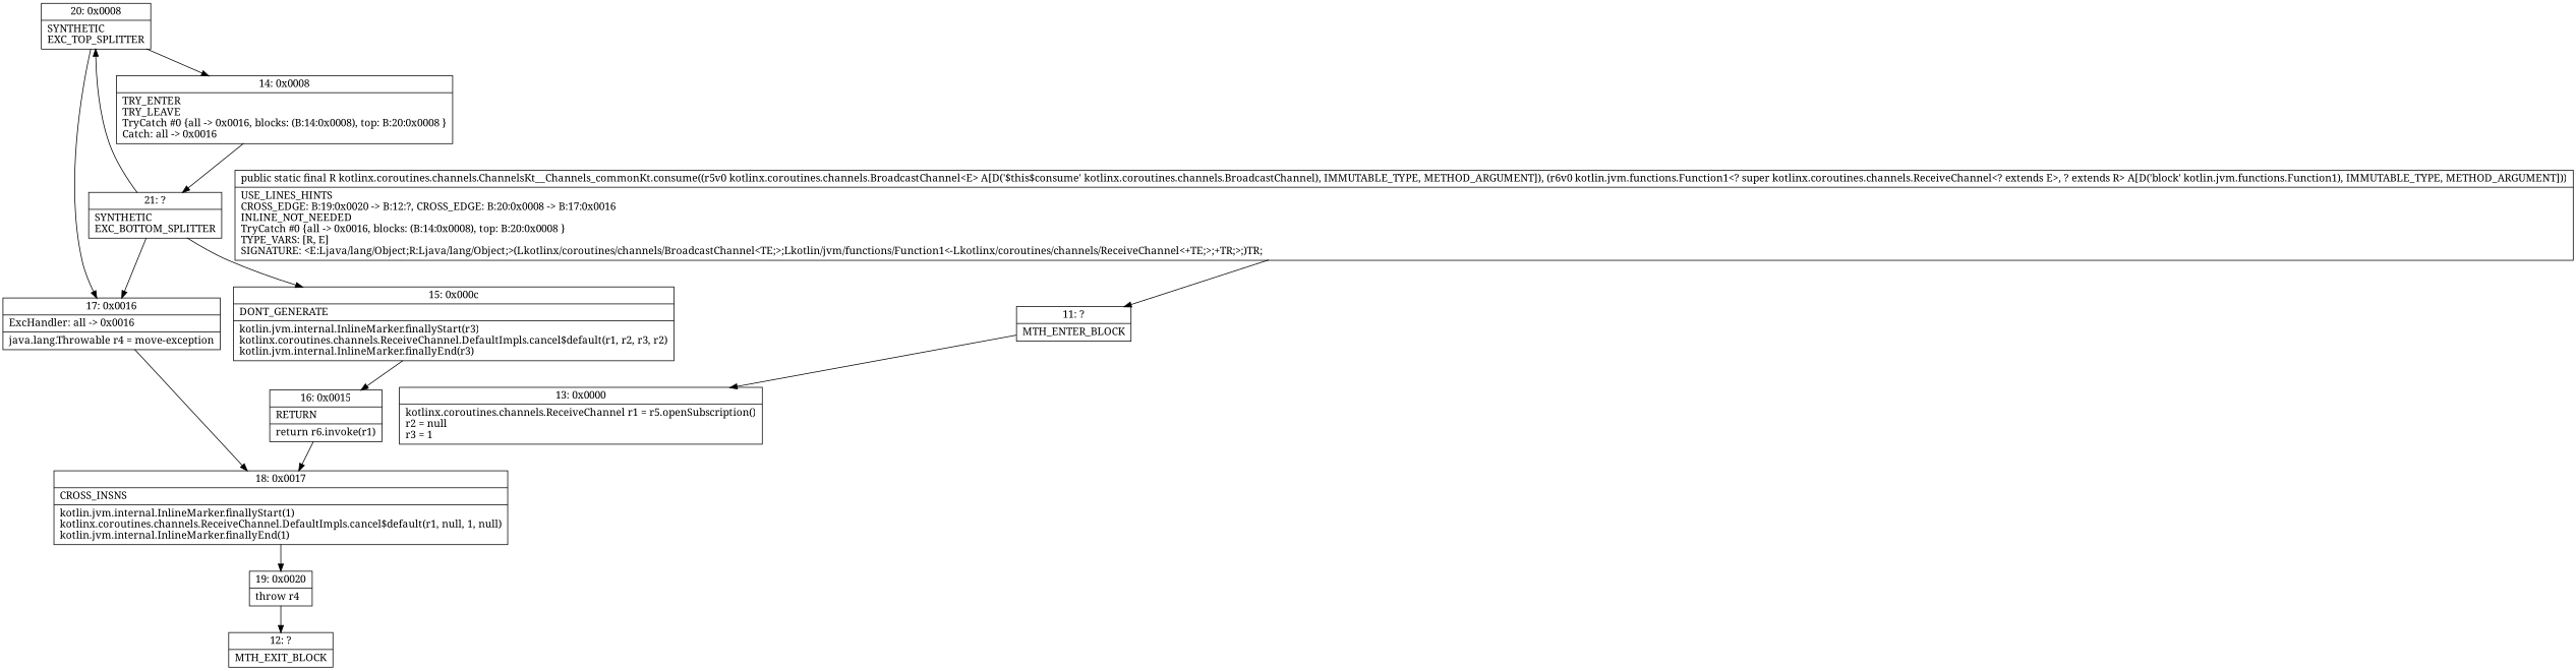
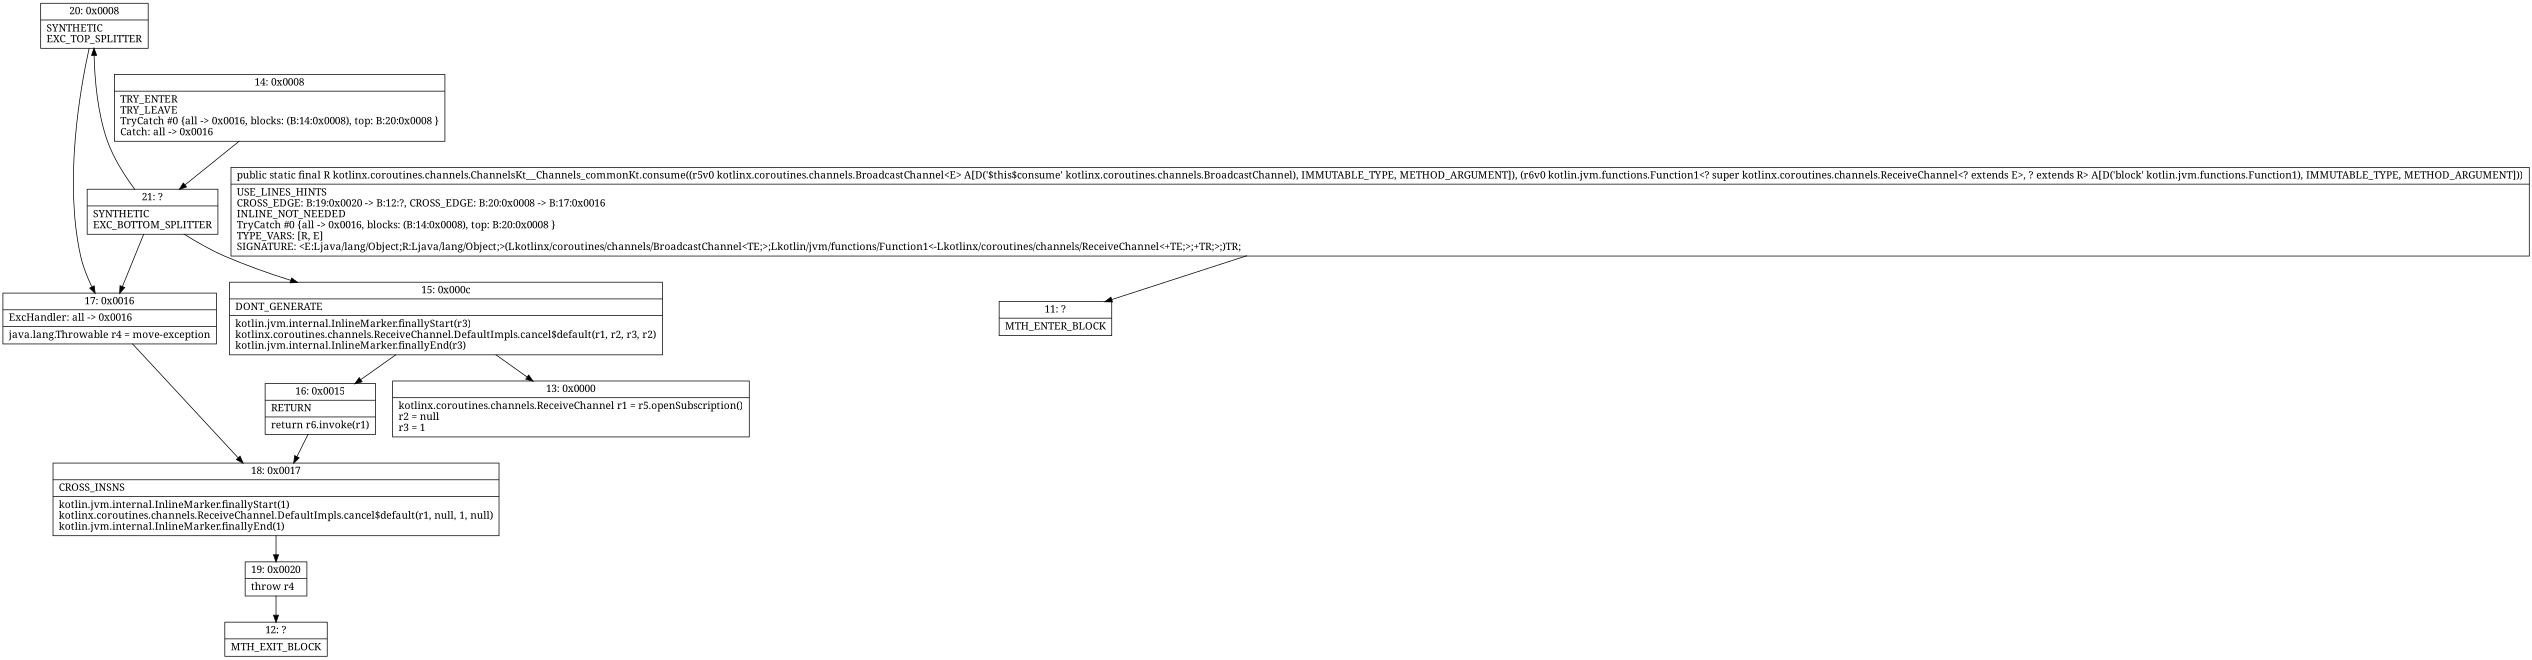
  digraph {
    fontname="Noto Serif"
    node [fontname="Noto Serif" shape=record]
    edge [fontname="Noto Serif"]
    n1 [label="{11\:\ ?|MTH_ENTER_BLOCK\l}"]
    n2 [label="{13\:\ 0x0000|kotlinx.coroutines.channels.ReceiveChannel r1 = r5.openSubscription()\lr2 = null\lr3 = 1\l}"]
    n3 [label="{20\:\ 0x0008|SYNTHETIC\lEXC_TOP_SPLITTER\l}"]
    n4 [label="{14\:\ 0x0008|TRY_ENTER\lTRY_LEAVE\lTryCatch #0 \{all \-\> 0x0016, blocks: (B:14:0x0008), top: B:20:0x0008 \}\lCatch: all \-\> 0x0016\l}"]
    n5 [label="{17\:\ 0x0016|ExcHandler: all \-\> 0x0016\l|java.lang.Throwable r4 = move\-exception\l}"]
    n6 [label="{21\:\ ?|SYNTHETIC\lEXC_BOTTOM_SPLITTER\l}"]
    n7 [label="{18\:\ 0x0017|CROSS_INSNS\l|kotlin.jvm.internal.InlineMarker.finallyStart(1)\lkotlinx.coroutines.channels.ReceiveChannel.DefaultImpls.cancel$default(r1, null, 1, null)\lkotlin.jvm.internal.InlineMarker.finallyEnd(1)\l}"]
    n8 [label="{15\:\ 0x000c|DONT_GENERATE\l|kotlin.jvm.internal.InlineMarker.finallyStart(r3)\lkotlinx.coroutines.channels.ReceiveChannel.DefaultImpls.cancel$default(r1, r2, r3, r2)\lkotlin.jvm.internal.InlineMarker.finallyEnd(r3)\l}"]
    n9 [label="{16\:\ 0x0015|RETURN\l|return r6.invoke(r1)\l}"]
    n10 [label="{12\:\ ?|MTH_EXIT_BLOCK\l}"]
    n11 [label="{19\:\ 0x0020|throw r4\l}"]
    n12 [label="{public static final R kotlinx.coroutines.channels.ChannelsKt__Channels_commonKt.consume((r5v0 kotlinx.coroutines.channels.BroadcastChannel\<E\> A[D('$this$consume' kotlinx.coroutines.channels.BroadcastChannel), IMMUTABLE_TYPE, METHOD_ARGUMENT]), (r6v0 kotlin.jvm.functions.Function1\<? super kotlinx.coroutines.channels.ReceiveChannel\<? extends E\>, ? extends R\> A[D('block' kotlin.jvm.functions.Function1), IMMUTABLE_TYPE, METHOD_ARGUMENT]))  | USE_LINES_HINTS\lCROSS_EDGE: B:19:0x0020 \-\> B:12:?, CROSS_EDGE: B:20:0x0008 \-\> B:17:0x0016\lINLINE_NOT_NEEDED\lTryCatch #0 \{all \-\> 0x0016, blocks: (B:14:0x0008), top: B:20:0x0008 \}\lTYPE_VARS: [R, E]\lSIGNATURE: \<E:Ljava\/lang\/Object;R:Ljava\/lang\/Object;\>(Lkotlinx\/coroutines\/channels\/BroadcastChannel\<TE;\>;Lkotlin\/jvm\/functions\/Function1\<\-Lkotlinx\/coroutines\/channels\/ReceiveChannel\<+TE;\>;+TR;\>;)TR;\l}"]
-   n1 -> n2
-   n3 -> n4
+   n8 -> n2
    n3 -> n5
    n4 -> n6
    n5 -> n7
    n6 -> n3
    n6 -> n5
    n6 -> n8
    n7 -> n11
    n8 -> n9
    n9 -> n7
    n11 -> n10
    n12 -> n1
  }
